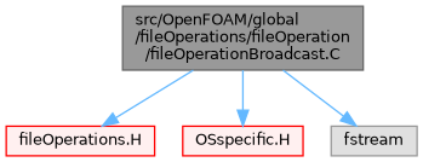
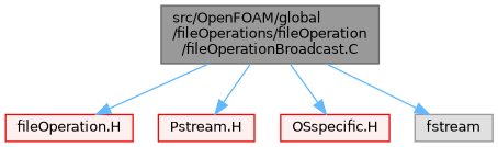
  digraph {
    node [color=red fillcolor="#FFF0F0" fontname=Helvetica fontsize=10 shape=box style=filled]
    edge [color=steelblue1 fontname=Helvetica fontsize=10 labelfontname=Helvetica labelfontsize=10 style=solid]
    n1 [color=gray40 fillcolor=grey60 fontcolor=black height=0.2 label="src/OpenFOAM/global\l/fileOperations/fileOperation\l/fileOperationBroadcast.C" width=0.4]
-   n2 [height=0.2 label="fileOperations.H" width=0.4]
+   n2 [height=0.2 label="fileOperation.H" width=0.4]
+   n3 [height=0.2 label="Pstream.H" width=0.4]
    n4 [height=0.2 label="OSspecific.H" width=0.4]
    n5 [color=grey60 fillcolor="#E0E0E0" height=0.2 label=fstream width=0.4]
    n1 -> n2
+   n1 -> n3
    n1 -> n4
    n1 -> n5
  }
